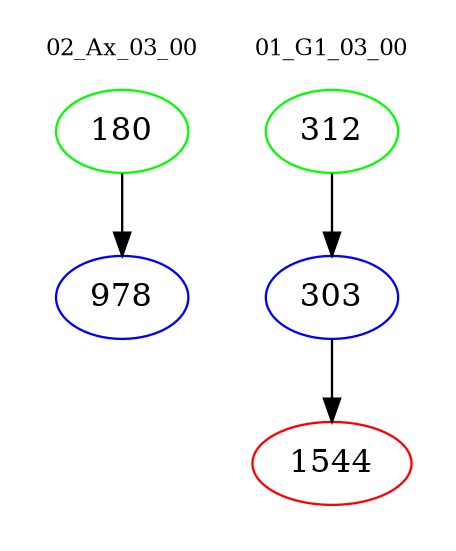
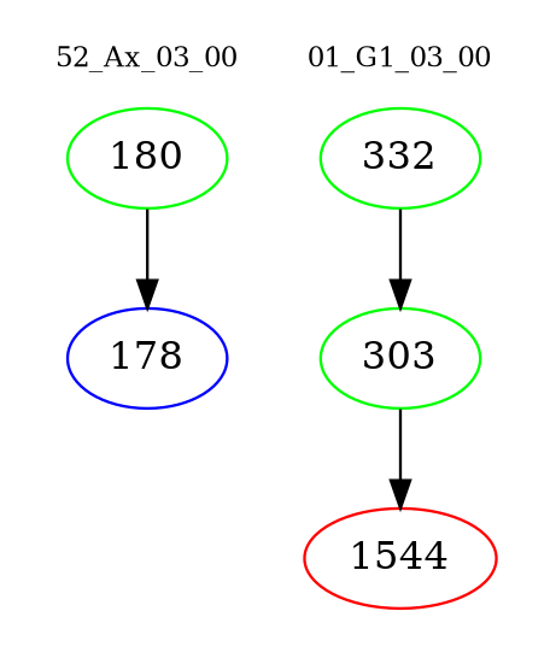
  digraph {
    node [color=green]
    edge [color=black]
    n1 [label=180]
-   n2 [color=blue label=978]
-   n3 [label=312]
-   n4 [color=blue label=303]
+   n2 [color=blue label=178]
+   n3 [label=332]
+   n4 [label=303]
    n5 [color=red label=1544]
    subgraph cluster_1 {
      color=white
      fontsize=10
-     label="02_Ax_03_00"
+     label="52_Ax_03_00"
      n1
      n2
    }
    subgraph cluster_2 {
      color=white
      fontsize=10
      label="01_G1_03_00"
      n3
      n4
      n5
    }
    n1 -> n2
    n3 -> n4
    n4 -> n5
  }
